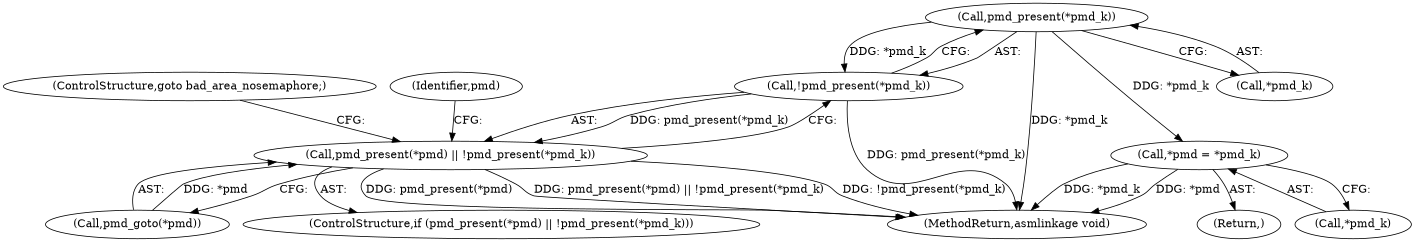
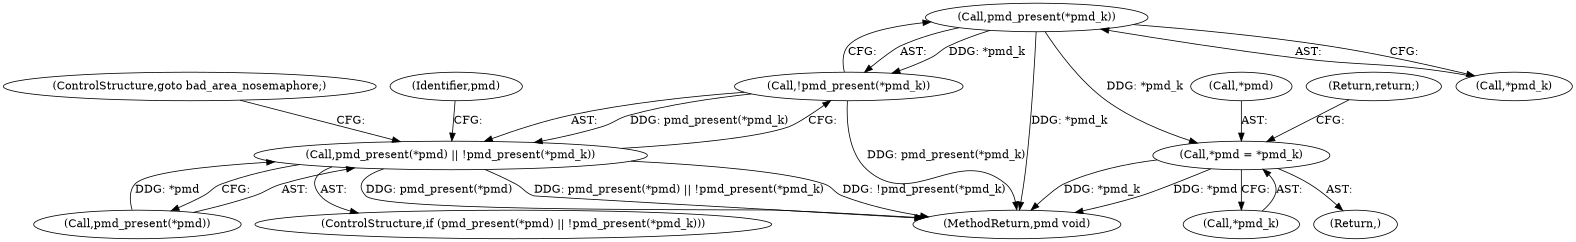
  digraph {
    n1 [label="(Call,pmd_present(*pmd_k))"]
    n2 [label="(Call,!pmd_present(*pmd_k))"]
    n3 [label="(Call,*pmd = *pmd_k)"]
    n4 [label="(Call,*pmd_k)"]
-   n5 [label="(MethodReturn,asmlinkage void)"]
+   n5 [label="(MethodReturn,pmd void)"]
    n6 [label="(Call,pmd_present(*pmd) || !pmd_present(*pmd_k))"]
    n7 [label="(Return,)"]
    n8 [label="(Call,*pmd_k)"]
-   n9 [label="(Call,pmd_goto(*pmd))"]
+   n9 [label="(Call,pmd_present(*pmd))"]
    n10 [label="(ControlStructure,if (pmd_present(*pmd) || !pmd_present(*pmd_k)))"]
+   n11 [label="(Call,*pmd)"]
    n12 [label="(ControlStructure,goto bad_area_nosemaphore;)"]
+   n13 [label="(Return,return;)"]
    n14 [label="(Identifier,pmd)"]
    n1 -> n2 [label="AST: "]
    n1 -> n2 [label="DDG: *pmd_k"]
    n1 -> n3 [label="DDG: *pmd_k"]
    n1 -> n4 [label="CFG: "]
    n1 -> n5 [label="DDG: *pmd_k"]
    n2 -> n1 [label="CFG: "]
    n2 -> n5 [label="DDG: pmd_present(*pmd_k)"]
    n2 -> n6 [label="AST: "]
    n2 -> n6 [label="DDG: pmd_present(*pmd_k)"]
    n3 -> n5 [label="DDG: *pmd_k"]
    n3 -> n5 [label="DDG: *pmd"]
    n3 -> n7 [label="AST: "]
    n3 -> n8 [label="CFG: "]
    n4 -> n1 [label="AST: "]
    n6 -> n2 [label="CFG: "]
    n6 -> n5 [label="DDG: pmd_present(*pmd) || !pmd_present(*pmd_k)"]
    n6 -> n5 [label="DDG: !pmd_present(*pmd_k)"]
    n6 -> n5 [label="DDG: pmd_present(*pmd)"]
    n6 -> n9 [label="CFG: "]
    n6 -> n10 [label="AST: "]
    n8 -> n3 [label="AST: "]
    n9 -> n6 [label="AST: "]
    n9 -> n6 [label="DDG: *pmd"]
+   n11 -> n3 [label="AST: "]
    n12 -> n6 [label="CFG: "]
+   n13 -> n3 [label="CFG: "]
    n14 -> n6 [label="CFG: "]
  }
